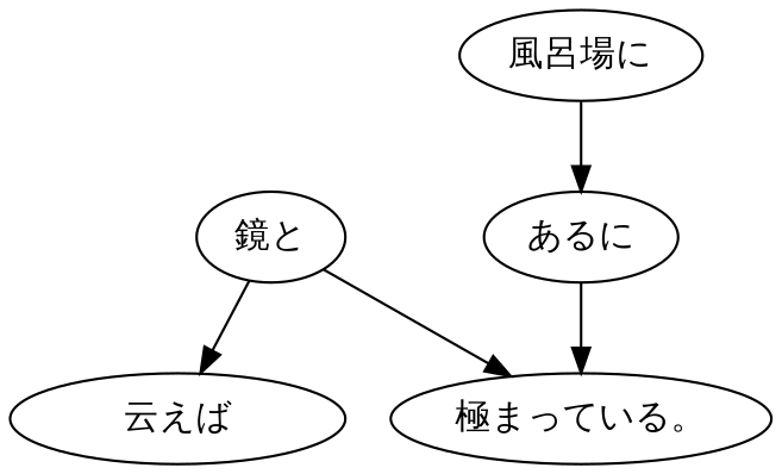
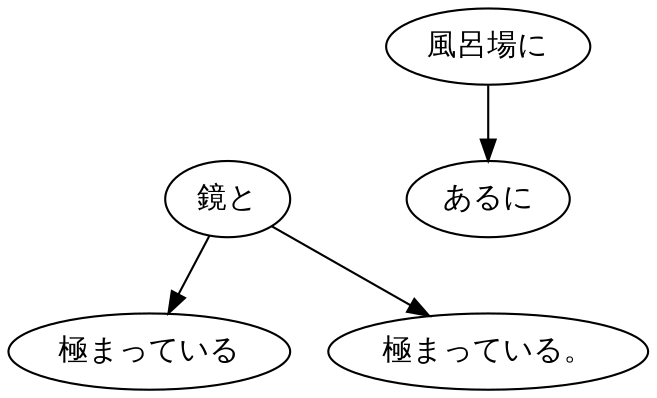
  digraph {
    n1 [label="鏡と"]
-   n2 [label="云えば"]
+   n2 [label="極まっている"]
    n3 [label="極まっている。"]
    n4 [label="風呂場に"]
    n5 [label="あるに"]
    n1 -> n2
    n1 -> n3
    n4 -> n5
-   n5 -> n3
  }
